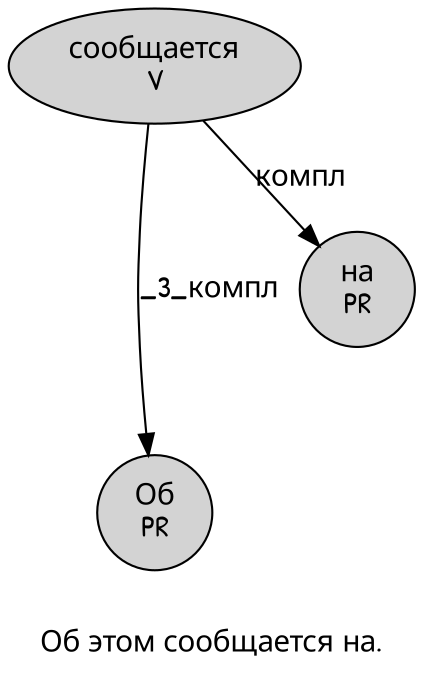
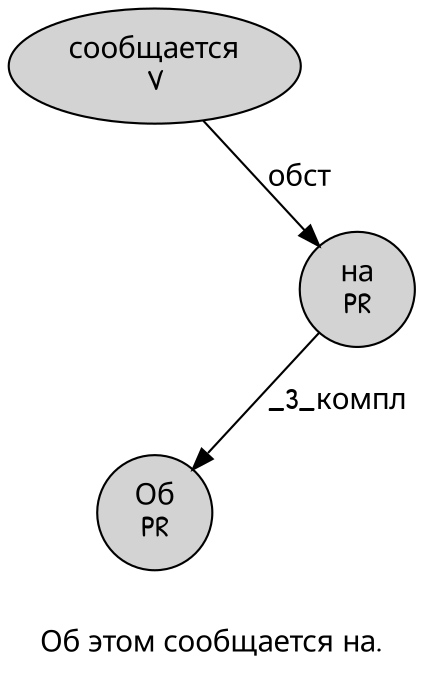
  digraph {
    fontname="Patrick Hand"
    label="Об этом сообщается на."
    node [fillcolor=lightgray fontname="Patrick Hand" penwidth=1 shape=ellipse style=filled]
    edge [fontname="Patrick Hand"]
    n1 [label="Об\nPR"]
    n2 [label="сообщается\nV"]
    n3 [label="на\nPR"]
-   n2 -> n1 [label="_3_компл"]
-   n2 -> n3 [label="компл"]
+   n3 -> n1 [label="_3_компл"]
+   n2 -> n3 [label="обст"]
  }
